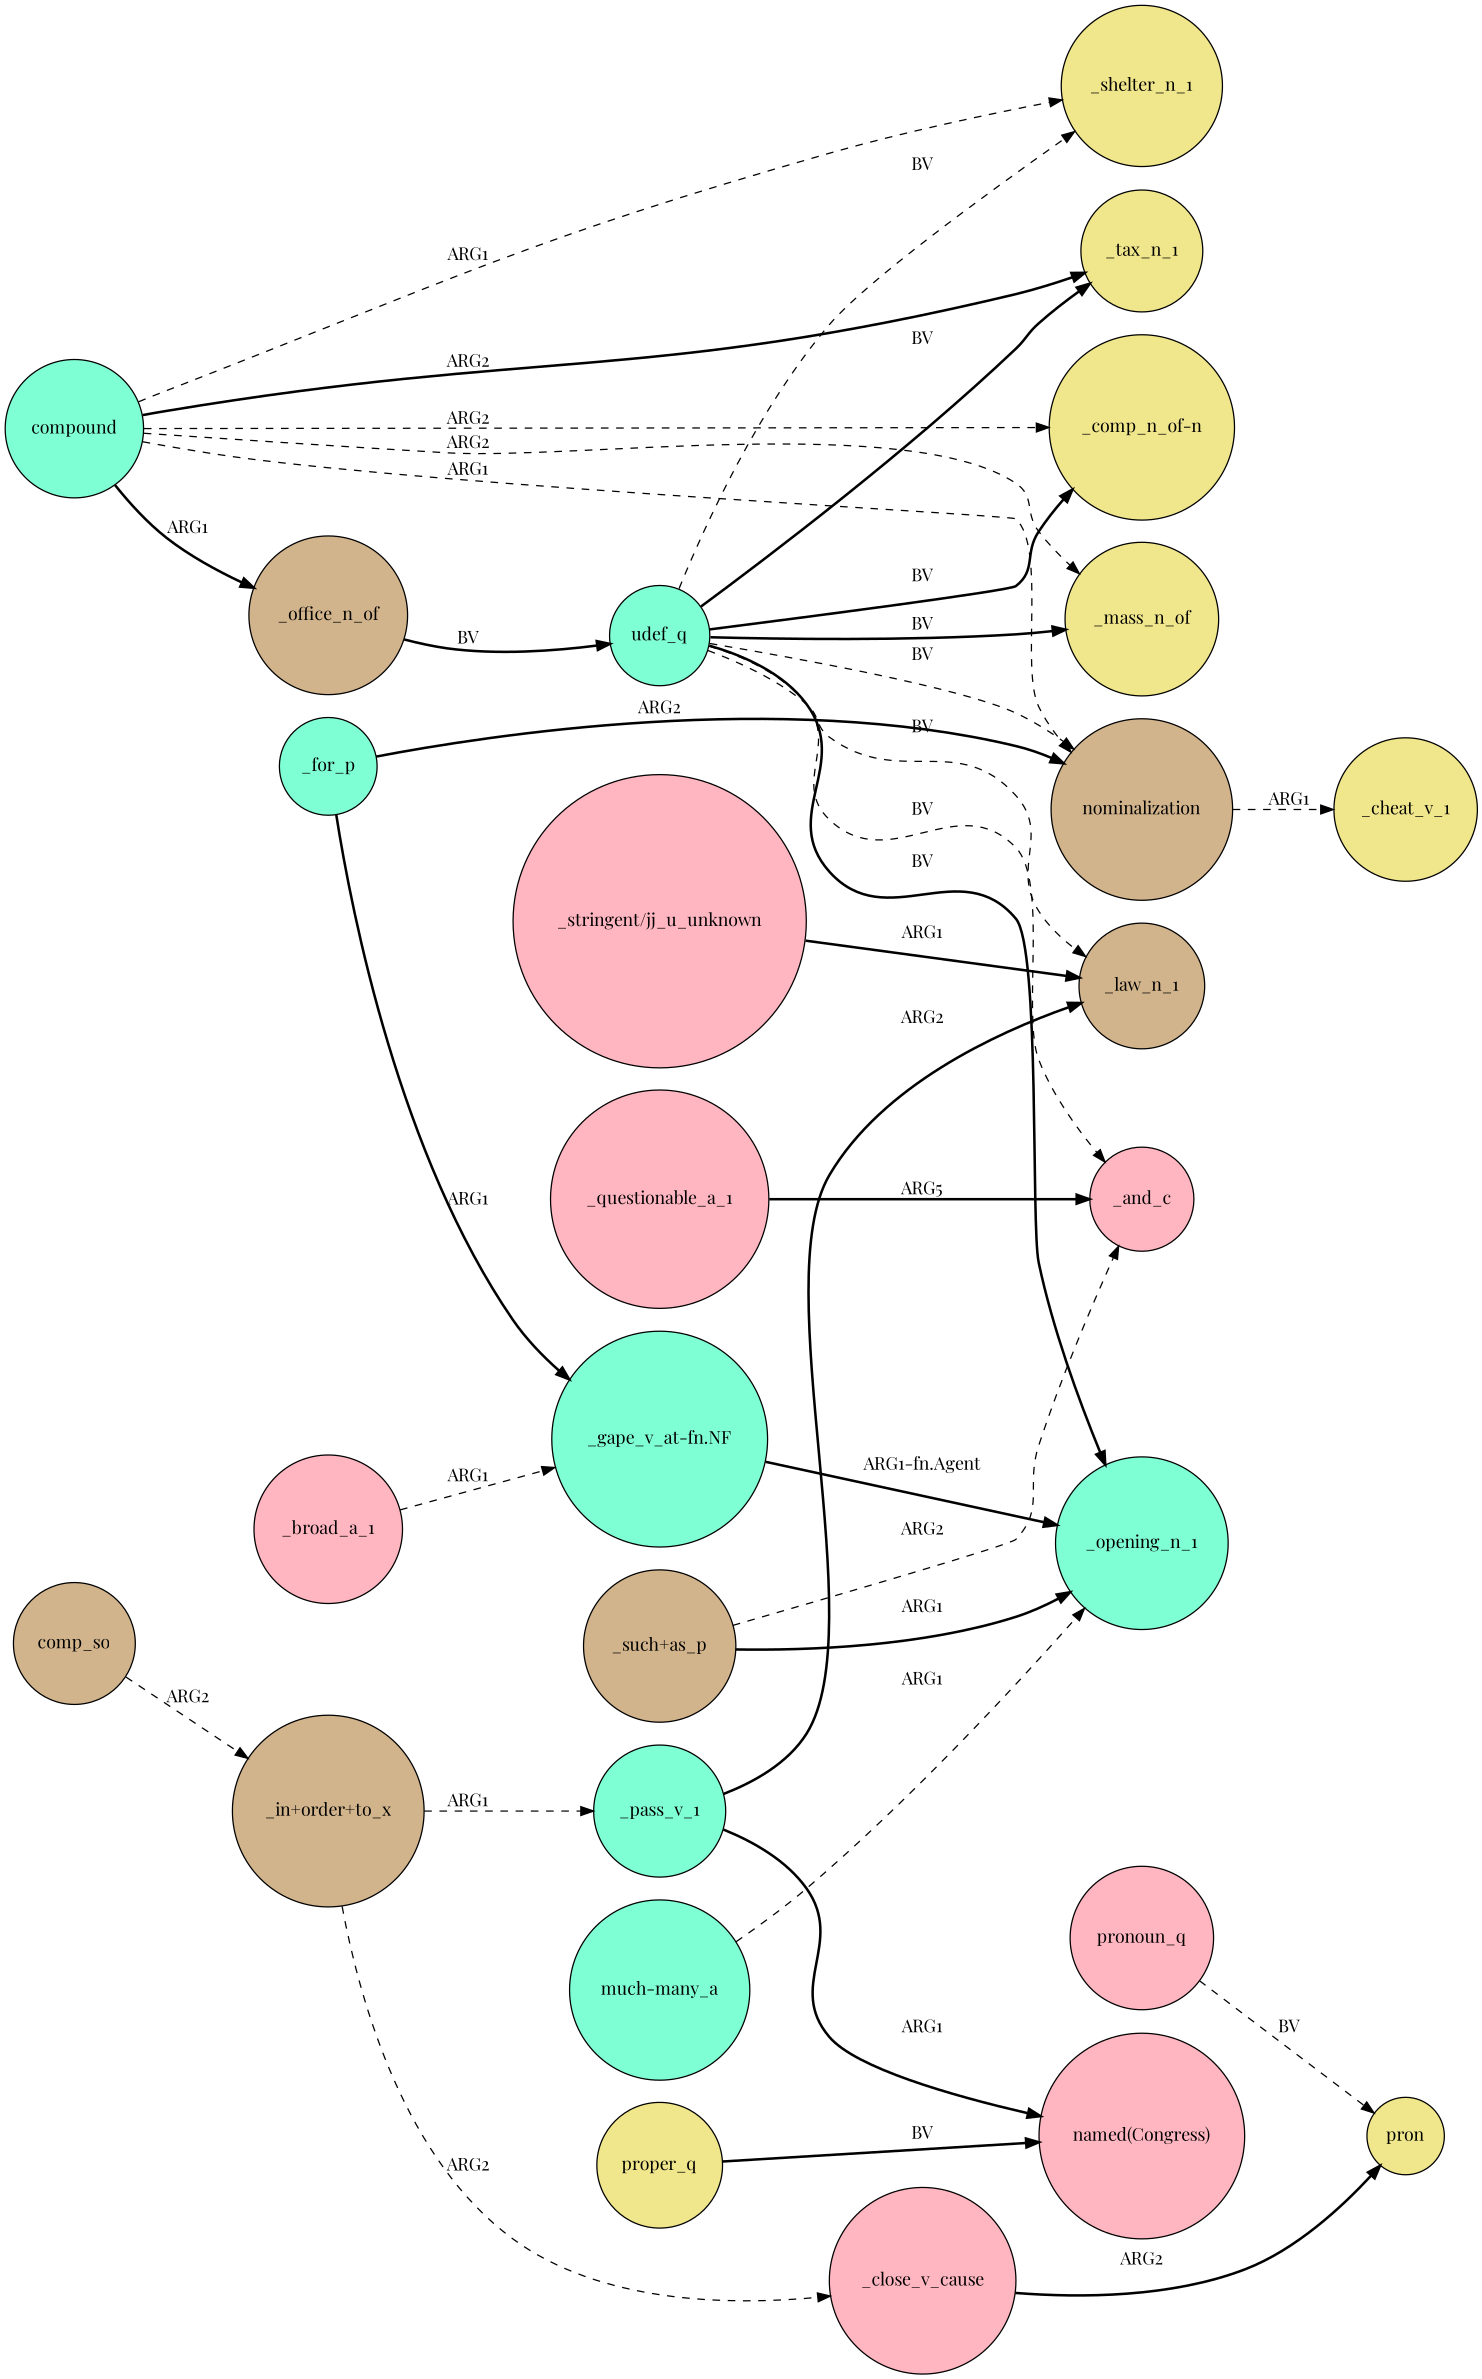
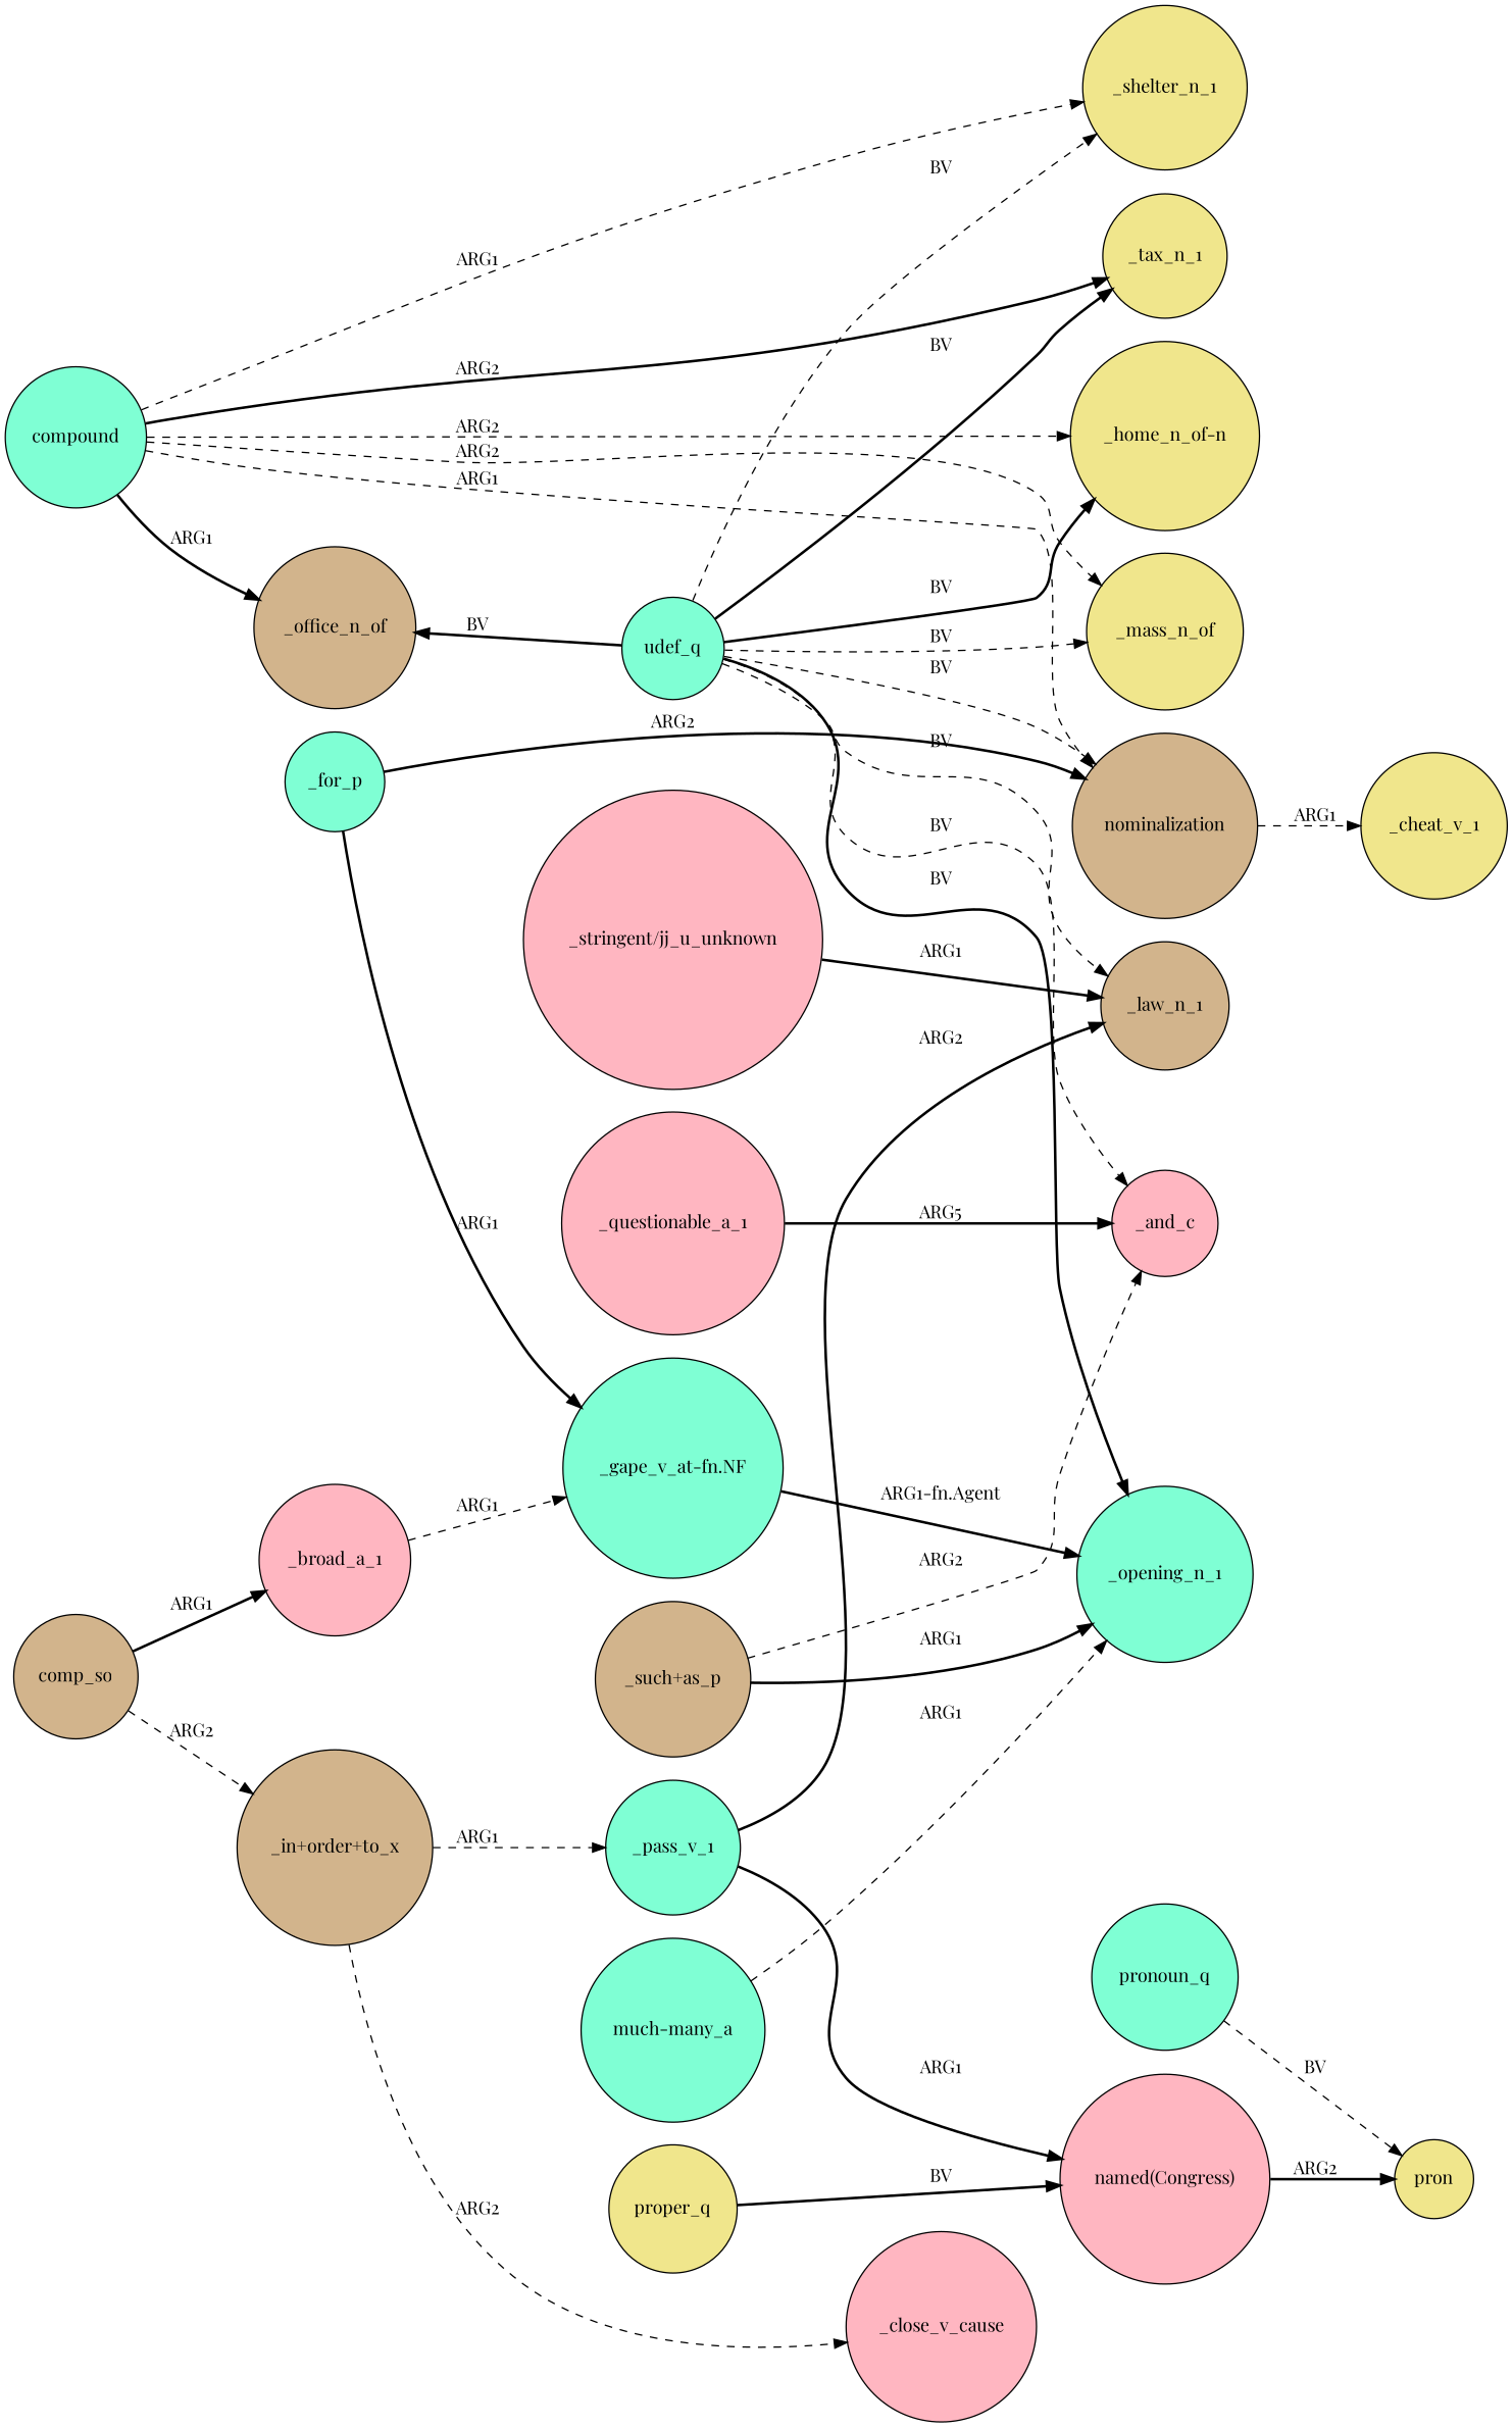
  digraph {
    fontname="Playfair Display"
    rankdir=LR
    node [fillcolor=aquamarine fontname="Playfair Display" shape=circle style=filled]
    edge [fontname="Playfair Display" style=bold]
    _office_n_of [fillcolor=tan]
    udef_q
    _opening_n_1
    _mass_n_of [fillcolor=khaki]
    nominalization [fillcolor=tan]
-   "_home_n_of-n" [fillcolor=khaki label="_comp_n_of-n"]
+   "_home_n_of-n" [fillcolor=khaki]
    _shelter_n_1 [fillcolor=khaki]
    _law_n_1 [fillcolor=tan]
    _tax_n_1 [fillcolor=khaki]
    _and_c [fillcolor=lightpink]
    _cheat_v_1 [fillcolor=khaki]
    "_gape_v_at-fn.NF"
    _for_p
    _broad_a_1 [fillcolor=lightpink]
    _close_v_cause [fillcolor=lightpink]
    pron [fillcolor=khaki]
    "named(Congress)" [fillcolor=lightpink]
    compound
    _pass_v_1
    "_in+order+to_x" [fillcolor=tan]
    comp_so [fillcolor=tan]
    "much-many_a"
    proper_q [fillcolor=khaki]
    "_stringent/jj_u_unknown" [fillcolor=lightpink]
-   pronoun_q [fillcolor=lightpink]
+   pronoun_q
    "_such+as_p" [fillcolor=tan]
    _questionable_a_1 [fillcolor=lightpink]
-   _office_n_of -> udef_q [label=BV]
+   udef_q -> _office_n_of [label=BV]
    udef_q -> _opening_n_1 [label=BV]
-   udef_q -> _mass_n_of [label=BV]
+   udef_q -> _mass_n_of [label=BV style=dashed]
    udef_q -> nominalization [label=BV style=dashed]
    udef_q -> "_home_n_of-n" [label=BV]
    udef_q -> _shelter_n_1 [label=BV style=dashed]
    udef_q -> _law_n_1 [label=BV style=dashed]
    udef_q -> _tax_n_1 [label=BV]
    udef_q -> _and_c [label=BV style=dashed]
    nominalization -> _cheat_v_1 [label=ARG1 style=dashed]
    "_gape_v_at-fn.NF" -> _opening_n_1 [label="ARG1-fn.Agent"]
    _for_p -> nominalization [label=ARG2]
    _for_p -> "_gape_v_at-fn.NF" [label=ARG1]
    _broad_a_1 -> "_gape_v_at-fn.NF" [label=ARG1 style=dashed]
-   _close_v_cause -> pron [label=ARG2]
+   "named(Congress)" -> pron [label=ARG2]
    compound -> _office_n_of [label=ARG1]
    compound -> _mass_n_of [label=ARG2 style=dashed]
    compound -> nominalization [label=ARG1 style=dashed]
    compound -> "_home_n_of-n" [label=ARG2 style=dashed]
    compound -> _shelter_n_1 [label=ARG1 style=dashed]
    compound -> _tax_n_1 [label=ARG2]
    _pass_v_1 -> _law_n_1 [label=ARG2]
    _pass_v_1 -> "named(Congress)" [label=ARG1]
    "_in+order+to_x" -> _close_v_cause [label=ARG2 style=dashed]
    "_in+order+to_x" -> _pass_v_1 [label=ARG1 style=dashed]
+   comp_so -> _broad_a_1 [label=ARG1]
    comp_so -> "_in+order+to_x" [label=ARG2 style=dashed]
    "much-many_a" -> _opening_n_1 [label=ARG1 style=dashed]
    proper_q -> "named(Congress)" [label=BV]
    "_stringent/jj_u_unknown" -> _law_n_1 [label=ARG1]
    pronoun_q -> pron [label=BV style=dashed]
    "_such+as_p" -> _opening_n_1 [label=ARG1]
    "_such+as_p" -> _and_c [label=ARG2 style=dashed]
    _questionable_a_1 -> _and_c [label=ARG5]
  }
